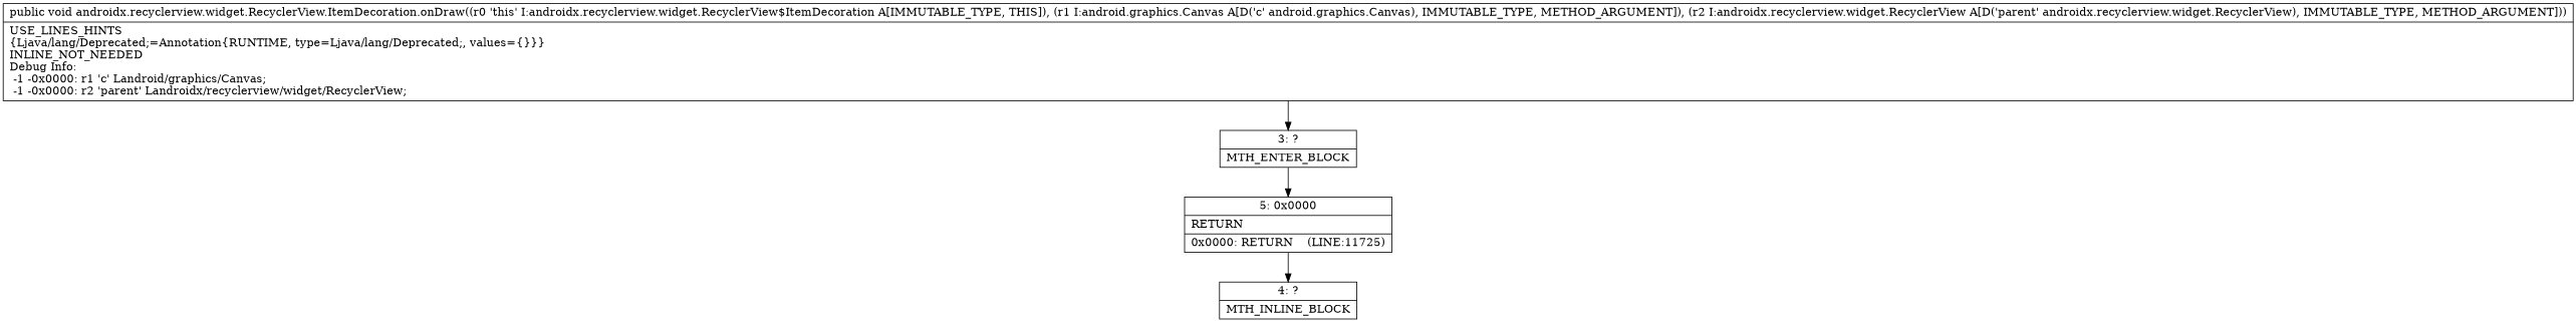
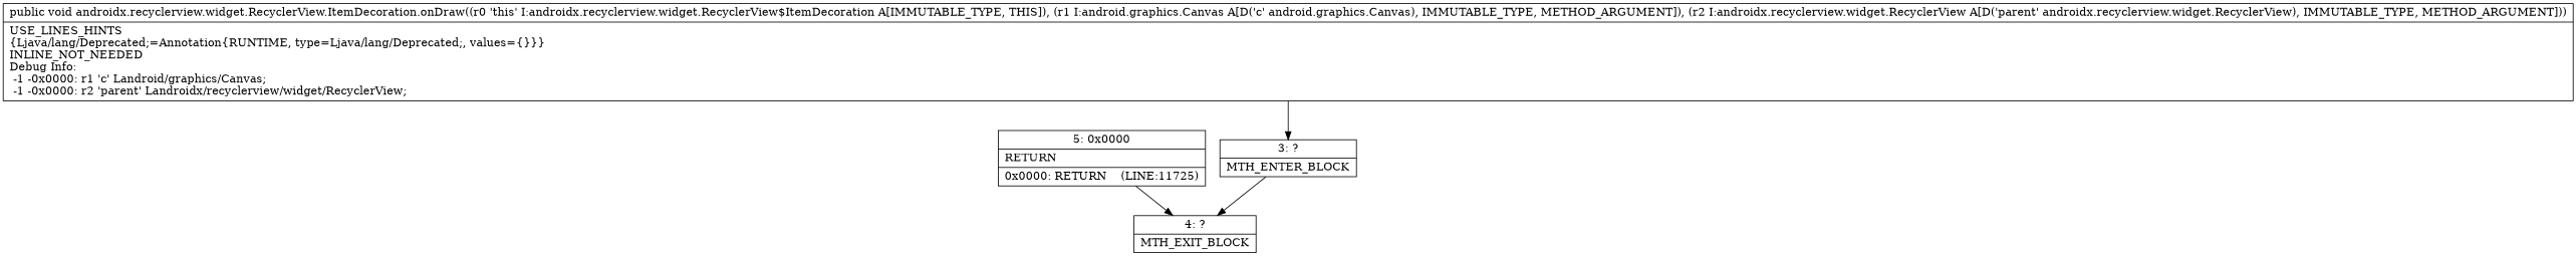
  digraph {
    node [shape=record]
    n1 [label="{3\:\ ?|MTH_ENTER_BLOCK\l}"]
    n2 [label="{5\:\ 0x0000|RETURN\l|0x0000: RETURN    (LINE:11725)\l}"]
-   n3 [label="{4\:\ ?|MTH_INLINE_BLOCK\l}"]
+   n3 [label="{4\:\ ?|MTH_EXIT_BLOCK\l}"]
    n4 [label="{public void androidx.recyclerview.widget.RecyclerView.ItemDecoration.onDraw((r0 'this' I:androidx.recyclerview.widget.RecyclerView$ItemDecoration A[IMMUTABLE_TYPE, THIS]), (r1 I:android.graphics.Canvas A[D('c' android.graphics.Canvas), IMMUTABLE_TYPE, METHOD_ARGUMENT]), (r2 I:androidx.recyclerview.widget.RecyclerView A[D('parent' androidx.recyclerview.widget.RecyclerView), IMMUTABLE_TYPE, METHOD_ARGUMENT]))  | USE_LINES_HINTS\l\{Ljava\/lang\/Deprecated;=Annotation\{RUNTIME, type=Ljava\/lang\/Deprecated;, values=\{\}\}\}\lINLINE_NOT_NEEDED\lDebug Info:\l  \-1 \-0x0000: r1 'c' Landroid\/graphics\/Canvas;\l  \-1 \-0x0000: r2 'parent' Landroidx\/recyclerview\/widget\/RecyclerView;\l}"]
-   n1 -> n2
+   n1 -> n3
    n2 -> n3
    n4 -> n1
  }
